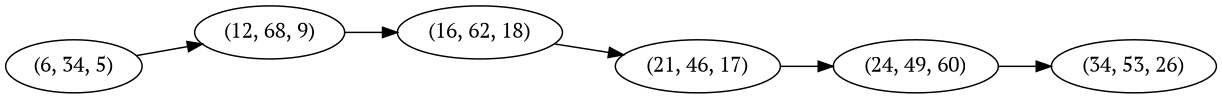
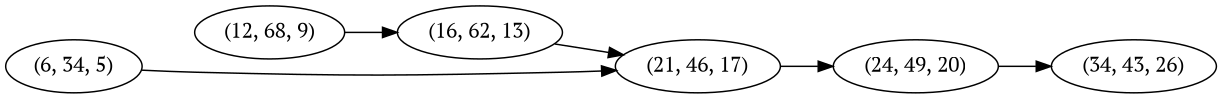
  digraph {
    fontname="PT Serif"
    rankdir=LR
    node [fontname="PT Serif"]
    edge [fontname="PT Serif"]
    n1 [label="(6, 34, 5)"]
    "(12, 68, 9)"
-   "(16, 62, 13)" [label="(16, 62, 18)"]
+   "(16, 62, 13)"
    n4 [label="(21, 46, 17)"]
-   "(24, 49, 20)" [label="(24, 49, 60)"]
-   "(34, 43, 26)" [label="(34, 53, 26)"]
-   n1 -> "(12, 68, 9)"
+   "(24, 49, 20)"
+   "(34, 43, 26)"
+   n1 -> n4
    "(12, 68, 9)" -> "(16, 62, 13)"
    "(16, 62, 13)" -> n4
    n4 -> "(24, 49, 20)"
    "(24, 49, 20)" -> "(34, 43, 26)"
  }
